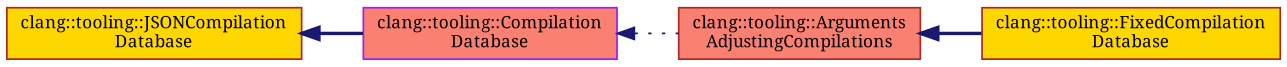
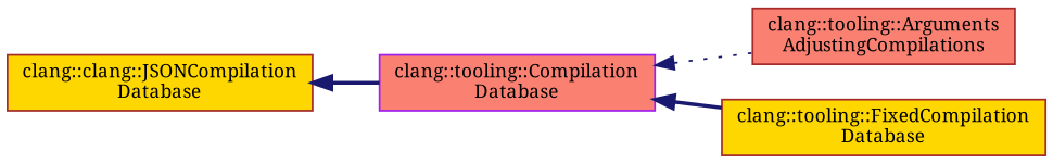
  digraph {
    fontname="Noto Serif"
    rankdir=LR
    node [color=brown fillcolor=salmon fontname="Noto Serif" fontsize=10 shape=record style=filled]
    edge [color=midnightblue dir=back fontname="Noto Serif" fontsize=10 labelfontname=Helvetica labelfontsize=10 style=bold]
    n1 [color=purple fontcolor=black height=0.2 label="clang::tooling::Compilation\lDatabase" width=0.4]
    n2 [height=0.2 label="clang::tooling::Arguments\lAdjustingCompilations" width=0.4]
    n3 [fillcolor=gold height=0.2 label="clang::tooling::FixedCompilation\lDatabase" width=0.4]
-   n4 [fillcolor=gold height=0.2 label="clang::tooling::JSONCompilation\lDatabase" width=0.4]
+   n4 [fillcolor=gold height=0.2 label="clang::clang::JSONCompilation\lDatabase" width=0.4]
    n1 -> n2 [style=dotted]
-   n2 -> n3
+   n1 -> n3
    n4 -> n1
  }
